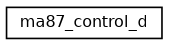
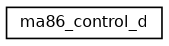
  digraph {
    rankdir=LR
-   n1 [color=black fillcolor=white fontname=Helvetica fontsize=10 height=0.2 label=ma87_control_d shape=record style=filled width=0.4]
+   n1 [color=black fillcolor=white fontname=Helvetica fontsize=10 height=0.2 label=ma86_control_d shape=record style=filled width=0.4]
  }
